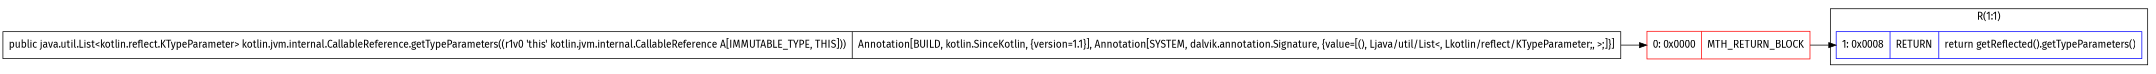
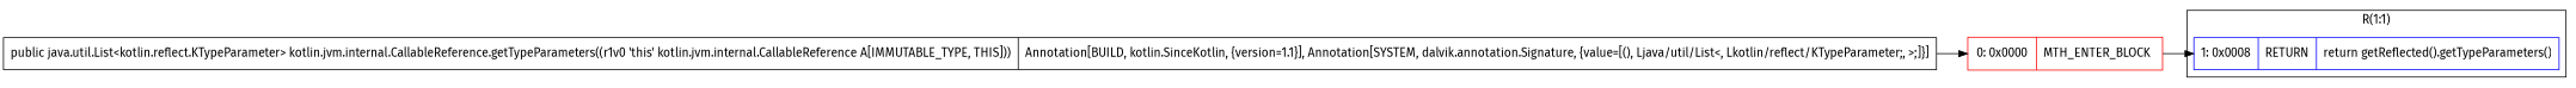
  digraph {
    rankdir=LR
    fontname="Fira Sans"
    node [shape=record fontname="Fira Sans"]
    edge [fontname="Fira Sans"]
    n1 [color=blue label="{1\:\ 0x0008|RETURN\l|return getReflected().getTypeParameters()\l}"]
-   n2 [color=red label="{0\:\ 0x0000|MTH_RETURN_BLOCK\l}"]
+   n2 [color=red label="{0\:\ 0x0000|MTH_ENTER_BLOCK\l}"]
    n3 [label="{public java.util.List\<kotlin.reflect.KTypeParameter\> kotlin.jvm.internal.CallableReference.getTypeParameters((r1v0 'this' kotlin.jvm.internal.CallableReference A[IMMUTABLE_TYPE, THIS]))  | Annotation[BUILD, kotlin.SinceKotlin, \{version=1.1\}], Annotation[SYSTEM, dalvik.annotation.Signature, \{value=[(), Ljava\/util\/List\<, Lkotlin\/reflect\/KTypeParameter;, \>;]\}]\l}"]
    subgraph cluster_1 {
      label="R(1:1)"
      n1
    }
    n2 -> n1
    n3 -> n2
  }
